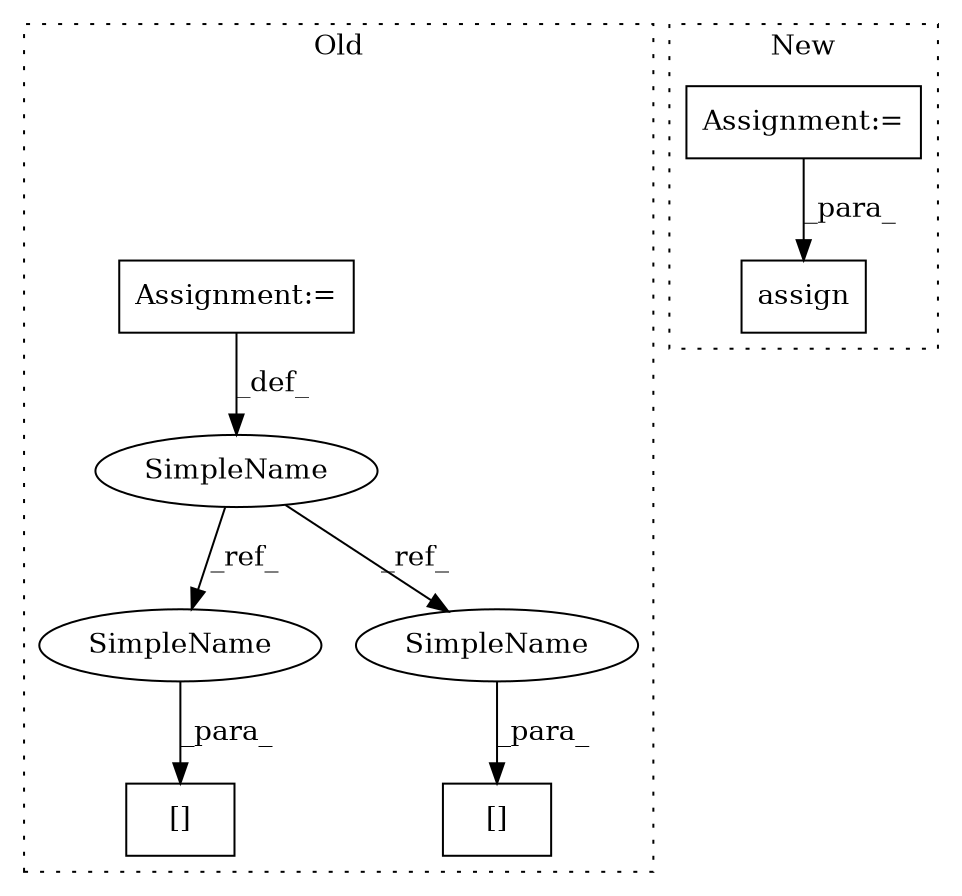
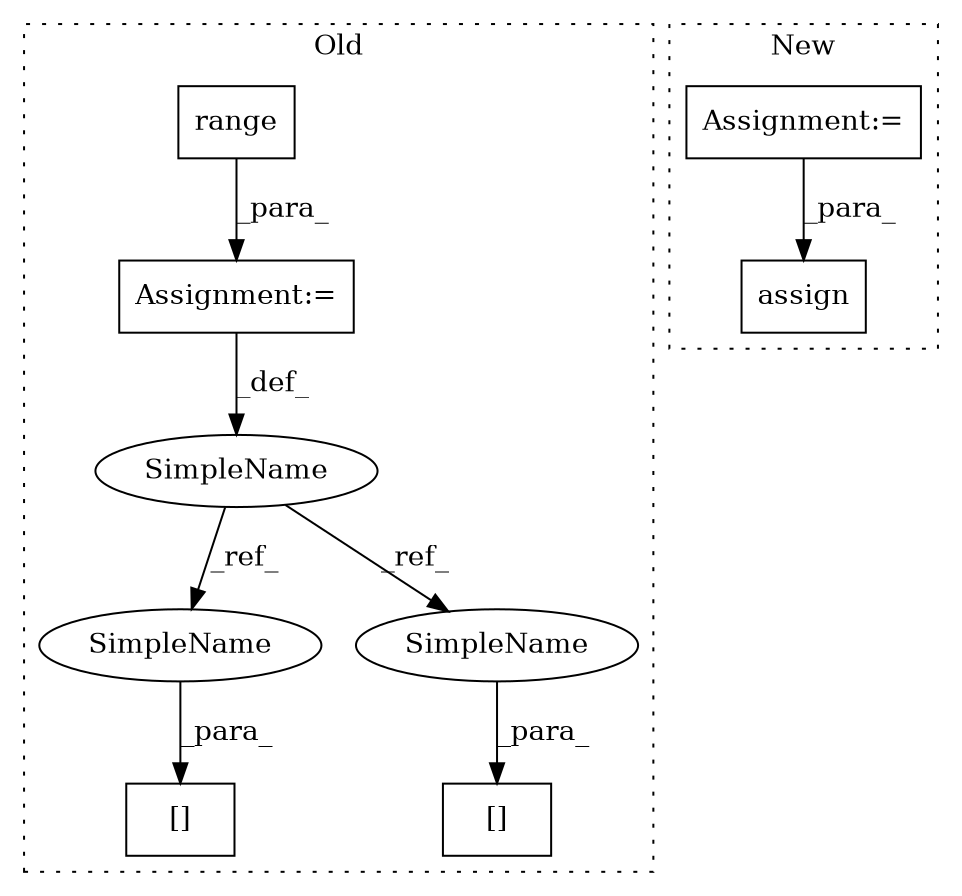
  digraph {
    node [a=42 l=3 shape=box]
+   n1 [a=32 l="6,1" label=range s="5155,5162"]
    n2 [a=7 l=26 label="Assignment:=" s=5146]
    n3 [a=2 l="31,1" label="[]" s="5034,5068"]
    n4 [label=SimpleName s=5149 shape=ellipse]
    n5 [a=2 l="7,1" label="[]" s="5070,5080"]
    n6 [label=SimpleName s=5065 shape=ellipse]
    n7 [label=SimpleName s=5077 shape=ellipse]
    n8 [a=32 l="7,1" label=assign s="3954,3964"]
    n9 [a=7 l=1 label="Assignment:=" s=3806]
    subgraph cluster_1 {
      label=Old
      style=dotted
+     n1
      n2
      n3
      n4
      n5
      n6
      n7
    }
    subgraph cluster_2 {
      label=New
      style=dotted
      n8
      n9
    }
+   n1 -> n2 [label=_para_]
    n2 -> n4 [label=_def_]
    n4 -> n6 [label=_ref_]
    n4 -> n7 [label=_ref_]
    n6 -> n3 [label=_para_]
    n7 -> n5 [label=_para_]
    n9 -> n8 [label=_para_]
  }
